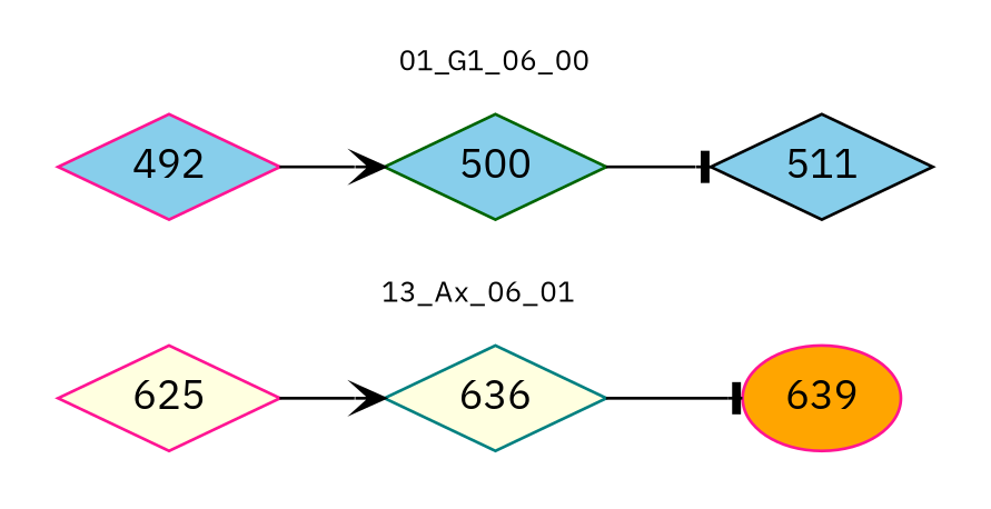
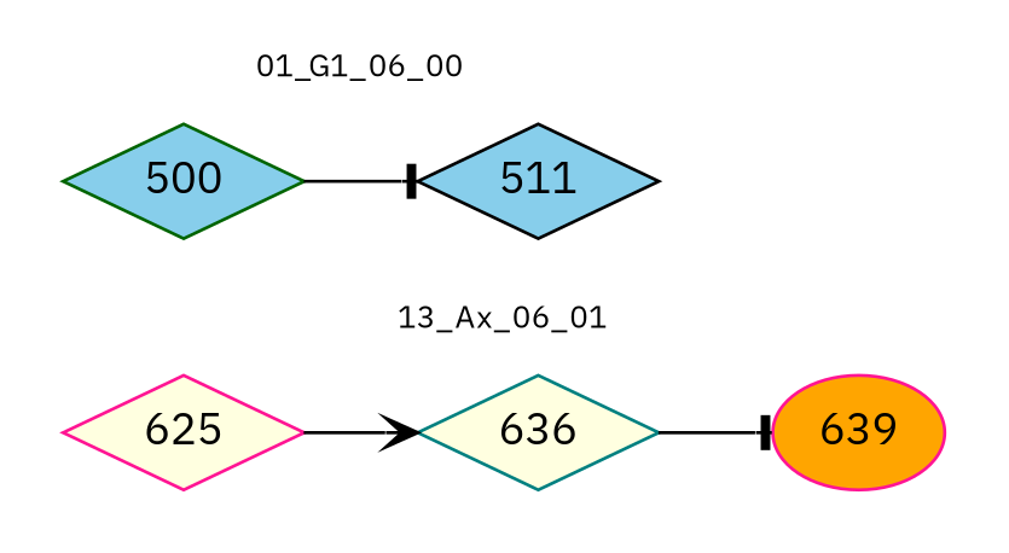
  digraph {
    fontname="IBM Plex Sans"
    rankdir=LR
    node [color=deeppink fillcolor=skyblue fontname="IBM Plex Sans" shape=diamond style=filled]
    edge [arrowhead=vee color=black fontname="IBM Plex Sans"]
    n1 [fillcolor=lightyellow label=625]
    n2 [color=teal fillcolor=lightyellow label=636]
    n3 [fillcolor=orange label=639 shape=ellipse]
-   n4 [label=492]
    n5 [color=darkgreen label=500]
    n6 [color=black label=511]
    subgraph cluster_1 {
      color=white
      fontsize=10
      label="13_Ax_06_01"
      n1
      n2
      n3
    }
    subgraph cluster_2 {
      color=white
      fontsize=10
      label="01_G1_06_00"
-     n4
      n5
      n6
    }
    n1 -> n2
    n2 -> n3 [arrowhead=tee]
-   n4 -> n5
    n5 -> n6 [arrowhead=tee]
  }
